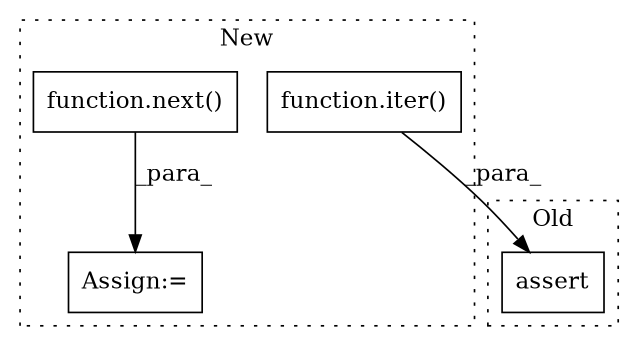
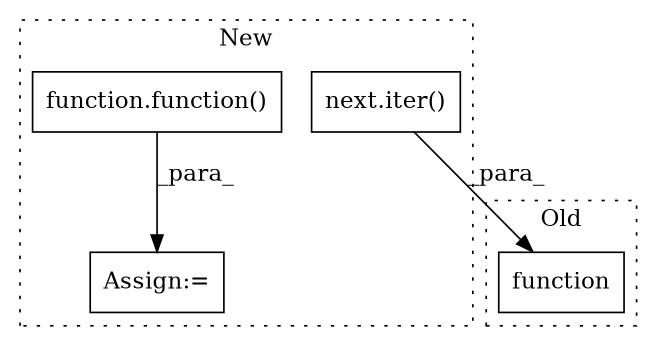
  digraph {
    node [a=75 l="5,1" shape=box]
-   n1 [label="function.iter()" s="615,621"]
+   n1 [label="next.iter()" s="615,621"]
    n2 [a=68 l=3 label="Assign:=" s=1053]
-   n3 [label="function.next()" s="1056,1063"]
-   n4 [a=65 l=7 label=assert s=651]
+   n3 [label="function.function()" s="1056,1063"]
+   n4 [a=65 l=7 label=function s=651]
    subgraph cluster_1 {
      label=New
      style=dotted
      n1
      n2
      n3
    }
    subgraph cluster_2 {
      label=Old
      style=dotted
      n4
    }
    n1 -> n4 [label=_para_]
    n3 -> n2 [label=_para_]
  }
